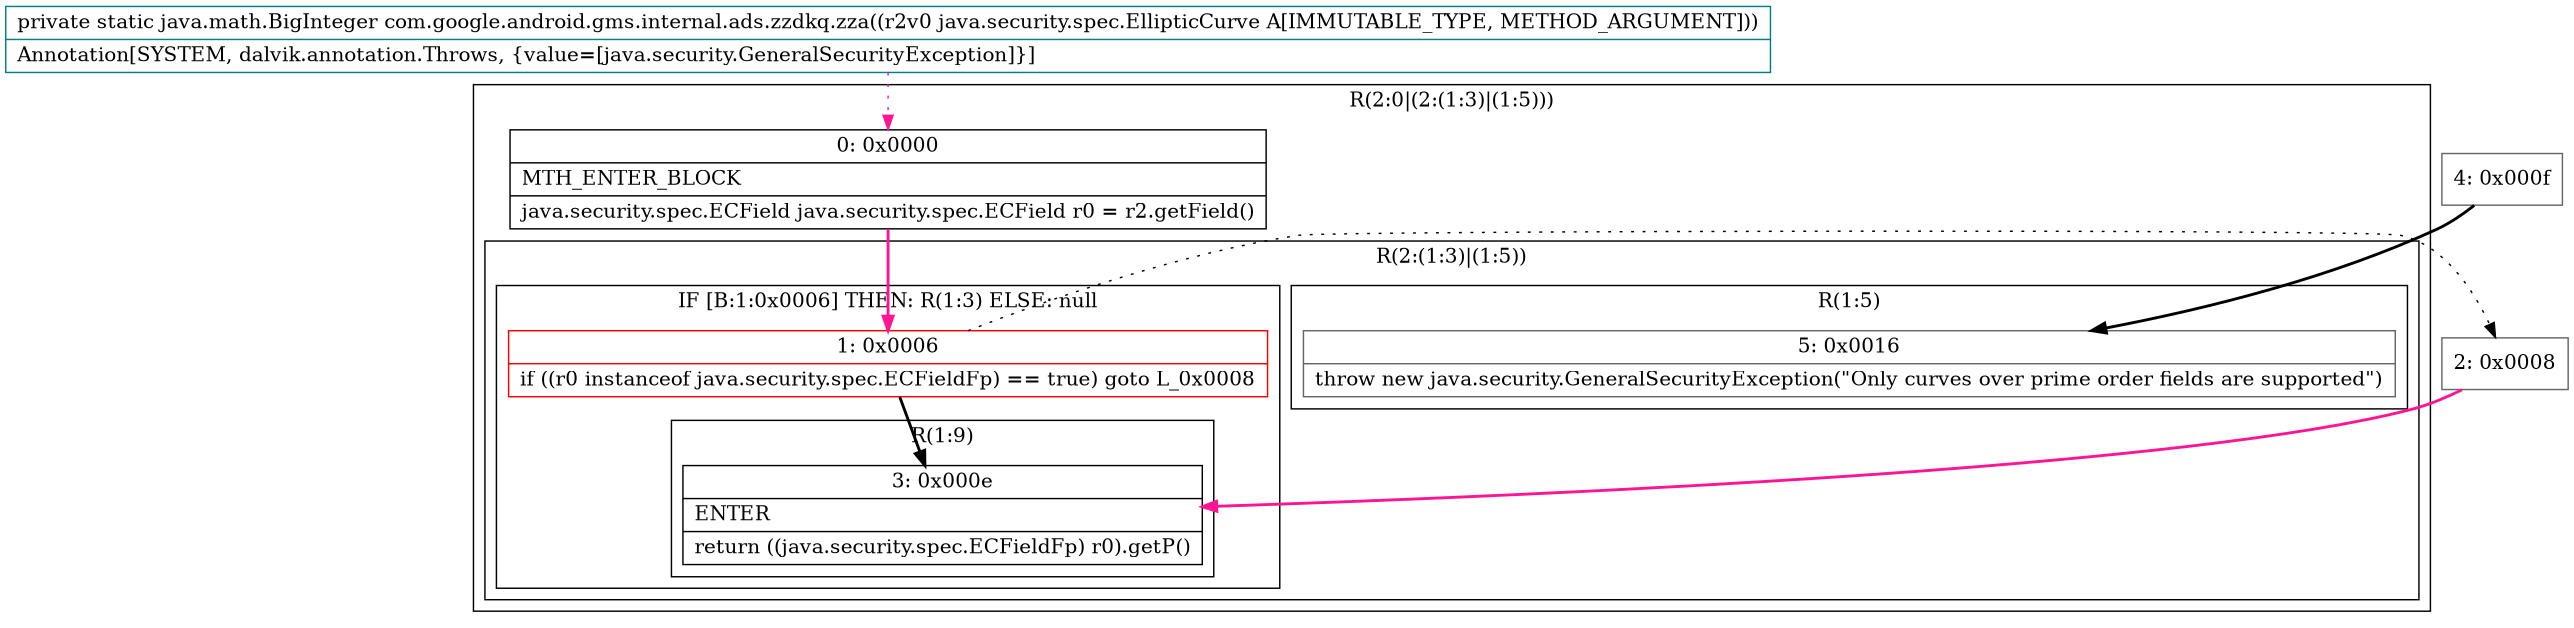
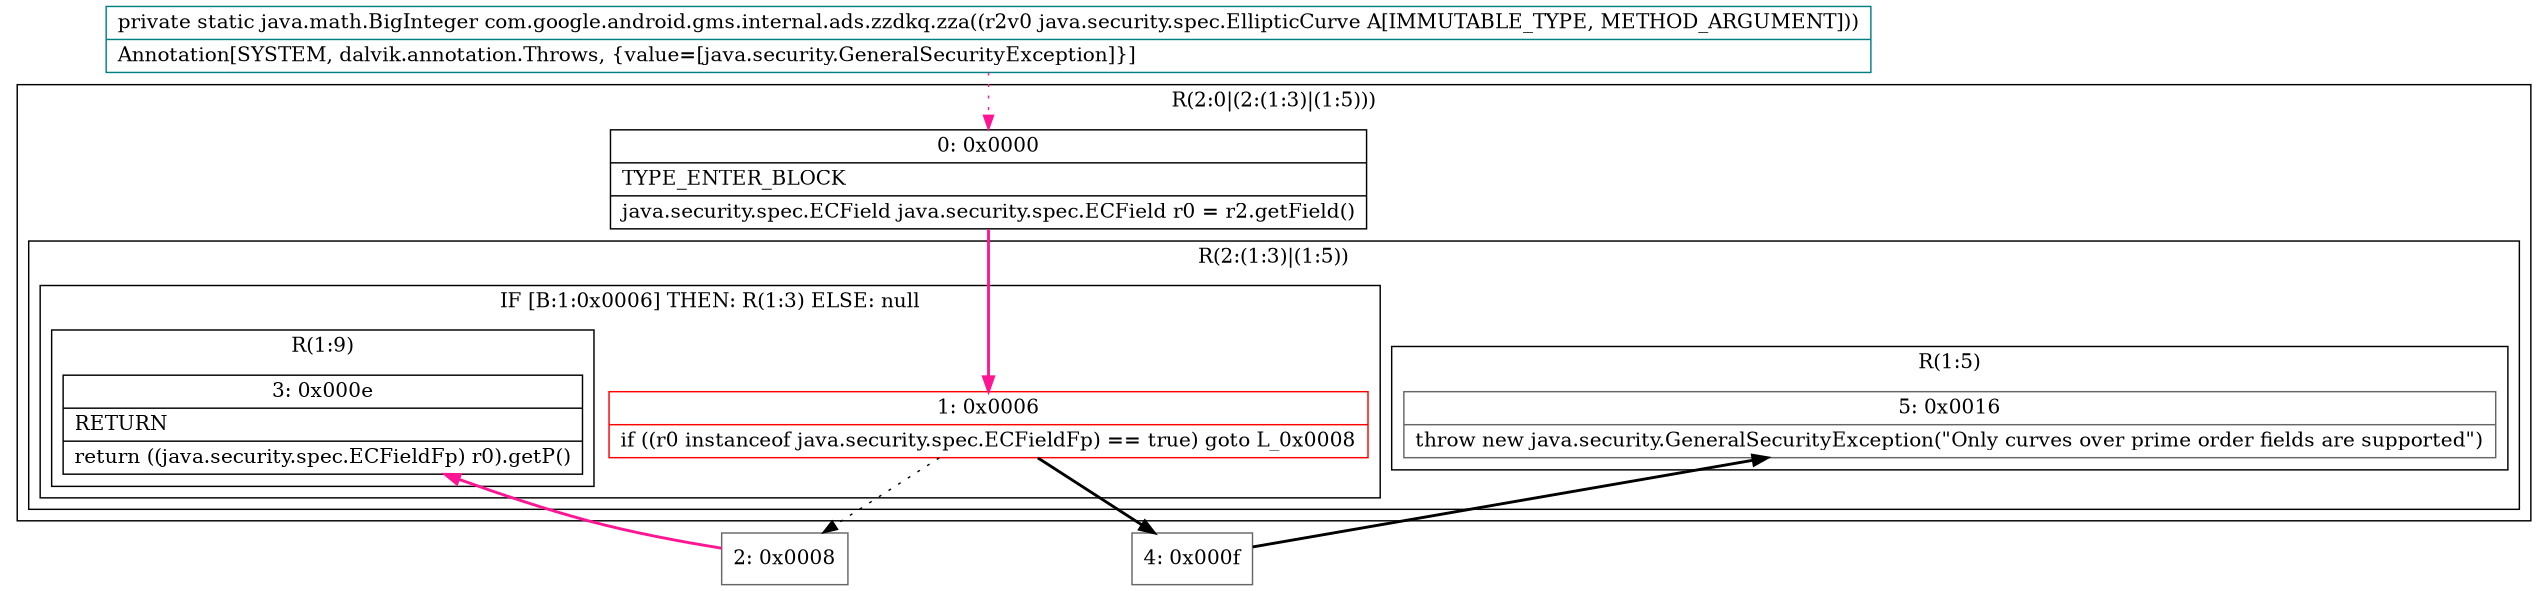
  digraph {
    node [color=gray40 shape=record]
    edge [color=black style=bold]
-   n1 [color=black label="{3\:\ 0x000e|ENTER\l|return ((java.security.spec.ECFieldFp) r0).getP()\l}"]
+   n1 [color=black label="{3\:\ 0x000e|RETURN\l|return ((java.security.spec.ECFieldFp) r0).getP()\l}"]
    n2 [color=red label="{1\:\ 0x0006|if ((r0 instanceof java.security.spec.ECFieldFp) == true) goto L_0x0008\l}"]
    n3 [label="{5\:\ 0x0016|throw new java.security.GeneralSecurityException(\"Only curves over prime order fields are supported\")\l}"]
-   n4 [color=black label="{0\:\ 0x0000|MTH_ENTER_BLOCK\l|java.security.spec.ECField java.security.spec.ECField r0 = r2.getField()\l}"]
+   n4 [color=black label="{0\:\ 0x0000|TYPE_ENTER_BLOCK\l|java.security.spec.ECField java.security.spec.ECField r0 = r2.getField()\l}"]
    n5 [label="{2\:\ 0x0008}"]
    n6 [label="{4\:\ 0x000f}"]
    n7 [color=teal label="{private static java.math.BigInteger com.google.android.gms.internal.ads.zzdkq.zza((r2v0 java.security.spec.EllipticCurve A[IMMUTABLE_TYPE, METHOD_ARGUMENT]))  | Annotation[SYSTEM, dalvik.annotation.Throws, \{value=[java.security.GeneralSecurityException]\}]\l}"]
    subgraph cluster_1 {
      label="R(2:0|(2:(1:3)|(1:5)))"
      n4
      subgraph cluster_2 {
        label="R(2:(1:3)|(1:5))"
        subgraph cluster_3 {
          label="IF [B:1:0x0006] THEN: R(1:3) ELSE: null"
          n2
          subgraph cluster_4 {
            label="R(1:9)"
            n1
          }
        }
        subgraph cluster_5 {
          label="R(1:5)"
          n3
        }
      }
    }
    n2 -> n5 [style=dotted]
-   n2 -> n1
+   n2 -> n6
    n4 -> n2 [color=deeppink]
    n5 -> n1 [color=deeppink]
    n6 -> n3
    n7 -> n4 [color=deeppink style=dotted]
  }
